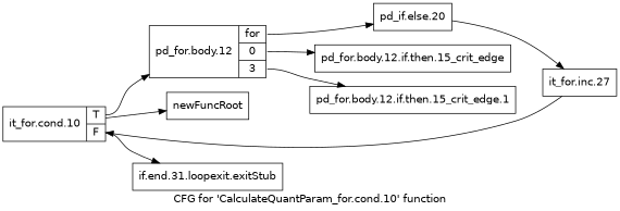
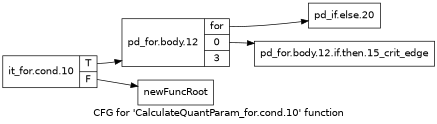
  digraph {
    fontname="DejaVu Sans"
    label="CFG for 'CalculateQuantParam_for.cond.10' function"
    rankdir=LR
    node [fontname="DejaVu Sans" shape=record]
    edge [fontname="DejaVu Sans"]
    n1 [label="{newFuncRoot}"]
    n2 [label="{it_for.cond.10|{<s0>T|<s1>F}}"]
-   n3 [label="{if.end.31.loopexit.exitStub}"]
    n4 [label="{pd_for.body.12|{<s0>for|<s1>0|<s2>3}}"]
    n5 [label="{pd_if.else.20}"]
    n6 [label="{pd_for.body.12.if.then.15_crit_edge}"]
-   n7 [label="{pd_for.body.12.if.then.15_crit_edge.1}"]
-   n8 [label="{it_for.inc.27}"]
    n2 -> n1
-   n2 -> n3 [tailport=s1]
    n2 -> n4 [tailport=s0]
    n4 -> n5 [tailport=s0]
    n4 -> n6 [tailport=s1]
-   n4 -> n7 [tailport=s2]
-   n5 -> n8
-   n8 -> n2
  }
